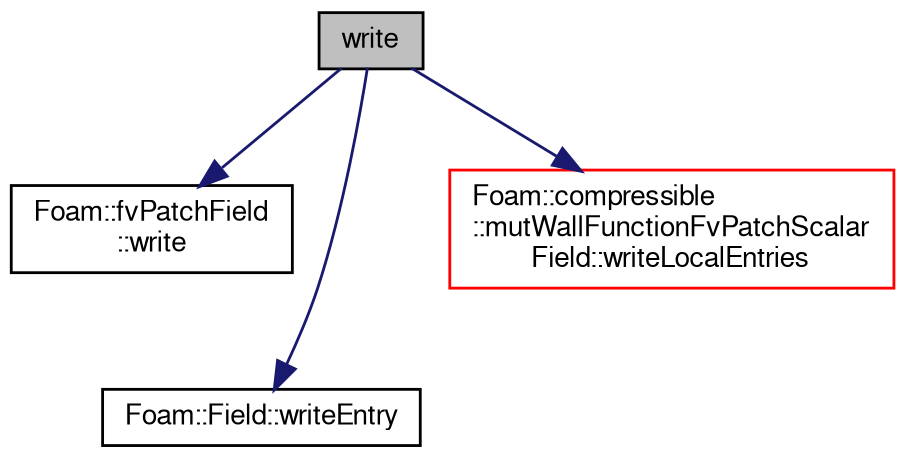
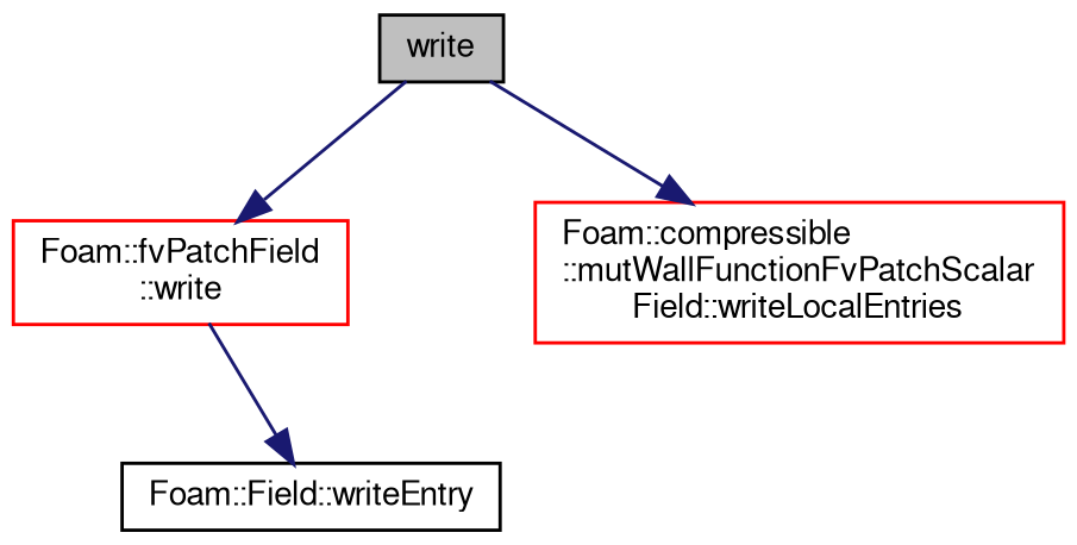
  digraph {
    rankdir=TB
    node [color=black fontname=FreeSans fontsize=10 shape=record]
    edge [color=midnightblue fontname=FreeSans fontsize=10 labelfontname=FreeSans labelfontsize=10 style=solid]
    n1 [fillcolor=grey75 fontcolor=black height=0.2 label=write style=filled width=0.4]
-   n2 [height=0.2 label="Foam::fvPatchField\l::write" width=0.4]
+   n2 [color=red height=0.2 label="Foam::fvPatchField\l::write" width=0.4]
    n3 [height=0.2 label="Foam::Field::writeEntry" width=0.4]
    n4 [color=red height=0.2 label="Foam::compressible\l::mutWallFunctionFvPatchScalar\lField::writeLocalEntries" width=0.4]
    n1 -> n2
-   n1 -> n3
+   n2 -> n3
    n1 -> n4
  }
